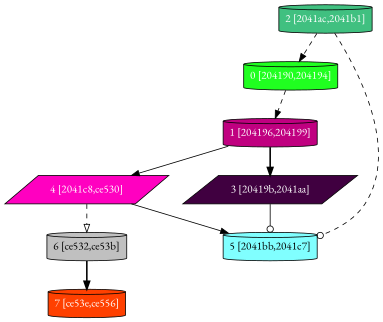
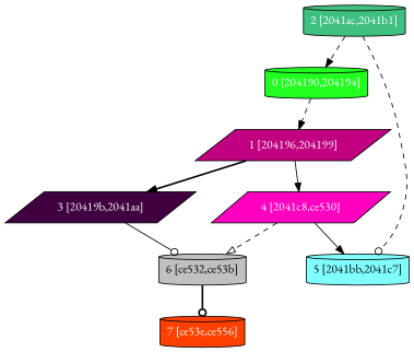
  digraph {
    fontname="EB Garamond"
    node [fontcolor="#ffffff" fontname="EB Garamond" shape=cylinder style=filled]
    edge [arrowhead=normal fontname="EB Garamond" style=dashed]
    n1 [fillcolor="#20FF20" label="0 [204190,204194]"]
-   n2 [fillcolor="#C00080" label="1 [204196,204199]"]
+   n2 [fillcolor="#C00080" label="1 [204196,204199]" shape=parallelogram]
    n3 [fillcolor="#400040" label="3 [20419b,2041aa]" shape=parallelogram]
    n4 [fillcolor="#FF00C0" label="4 [2041c8,ce530]" shape=parallelogram]
    n5 [fillcolor="#40C080" label="2 [2041ac,2041b1]"]
    n6 [fillcolor="#80FFFF" fontcolor="#000000" label="5 [2041bb,2041c7]"]
    n7 [fillcolor="#C0C0C0" fontcolor="#000000" label="6 [ce532,ce53b]"]
    n8 [fillcolor="#FF4000" label="7 [ce53e,ce556]"]
    n1 -> n2
    n2 -> n3 [style=bold]
    n2 -> n4 [style=solid]
-   n3 -> n6 [arrowhead=odot style=solid]
+   n3 -> n7 [arrowhead=odot style=solid]
    n4 -> n6 [style=solid]
    n4 -> n7 [arrowhead=onormal]
    n5 -> n1
    n5 -> n6 [arrowhead=odot]
-   n7 -> n8 [style=bold]
+   n7 -> n8 [arrowhead=odot style=bold]
  }
